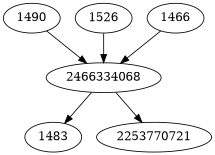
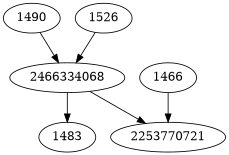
  strict digraph {
    1490
    2466334068
    1483
    n4 [label=2253770721]
    1526
    n6 [label=1466]
    1490 -> 2466334068
    2466334068 -> 1483
    2466334068 -> n4
    1526 -> 2466334068
-   n6 -> 2466334068
+   n6 -> n4
  }
